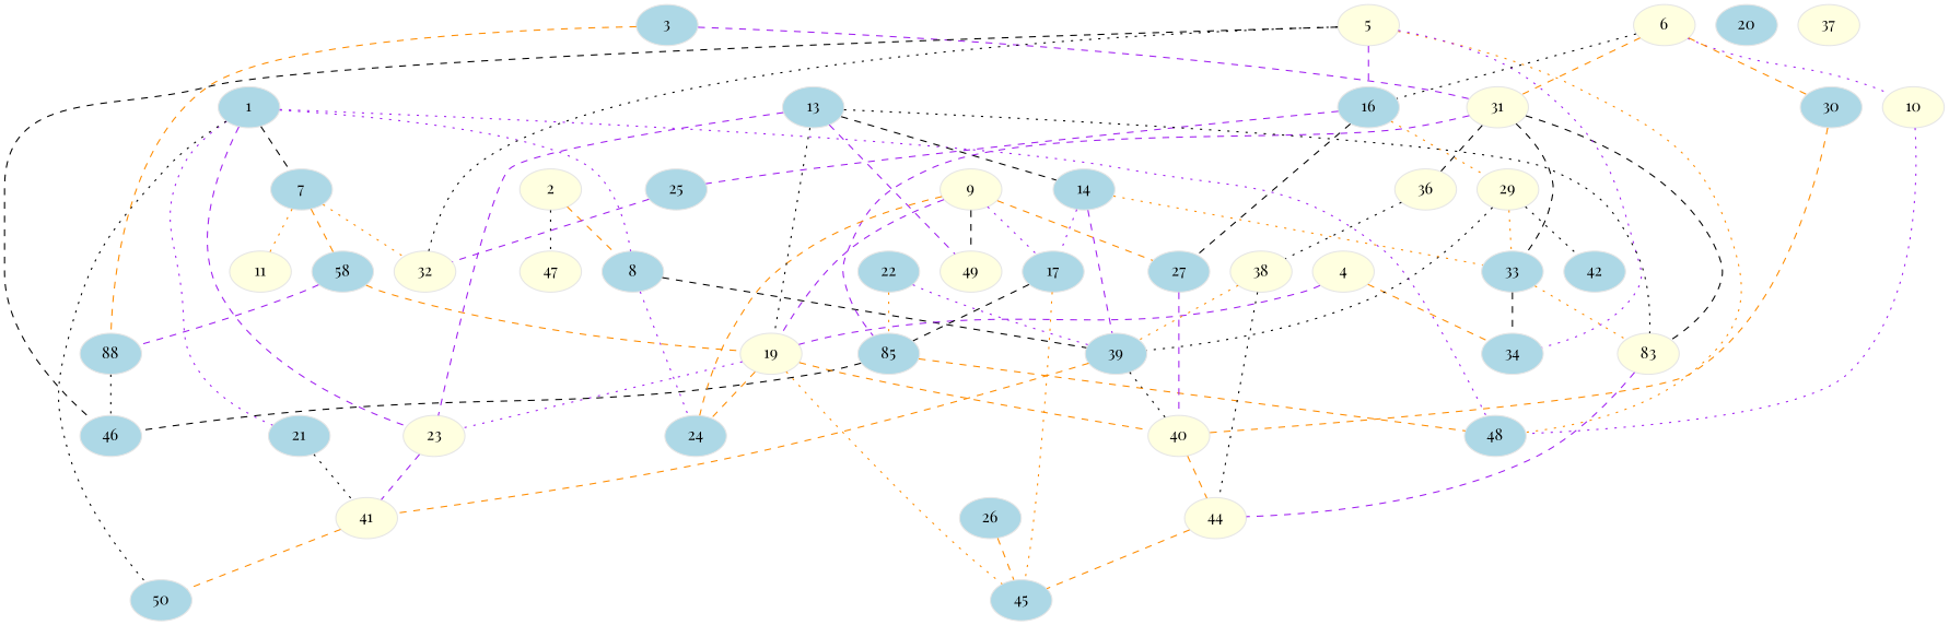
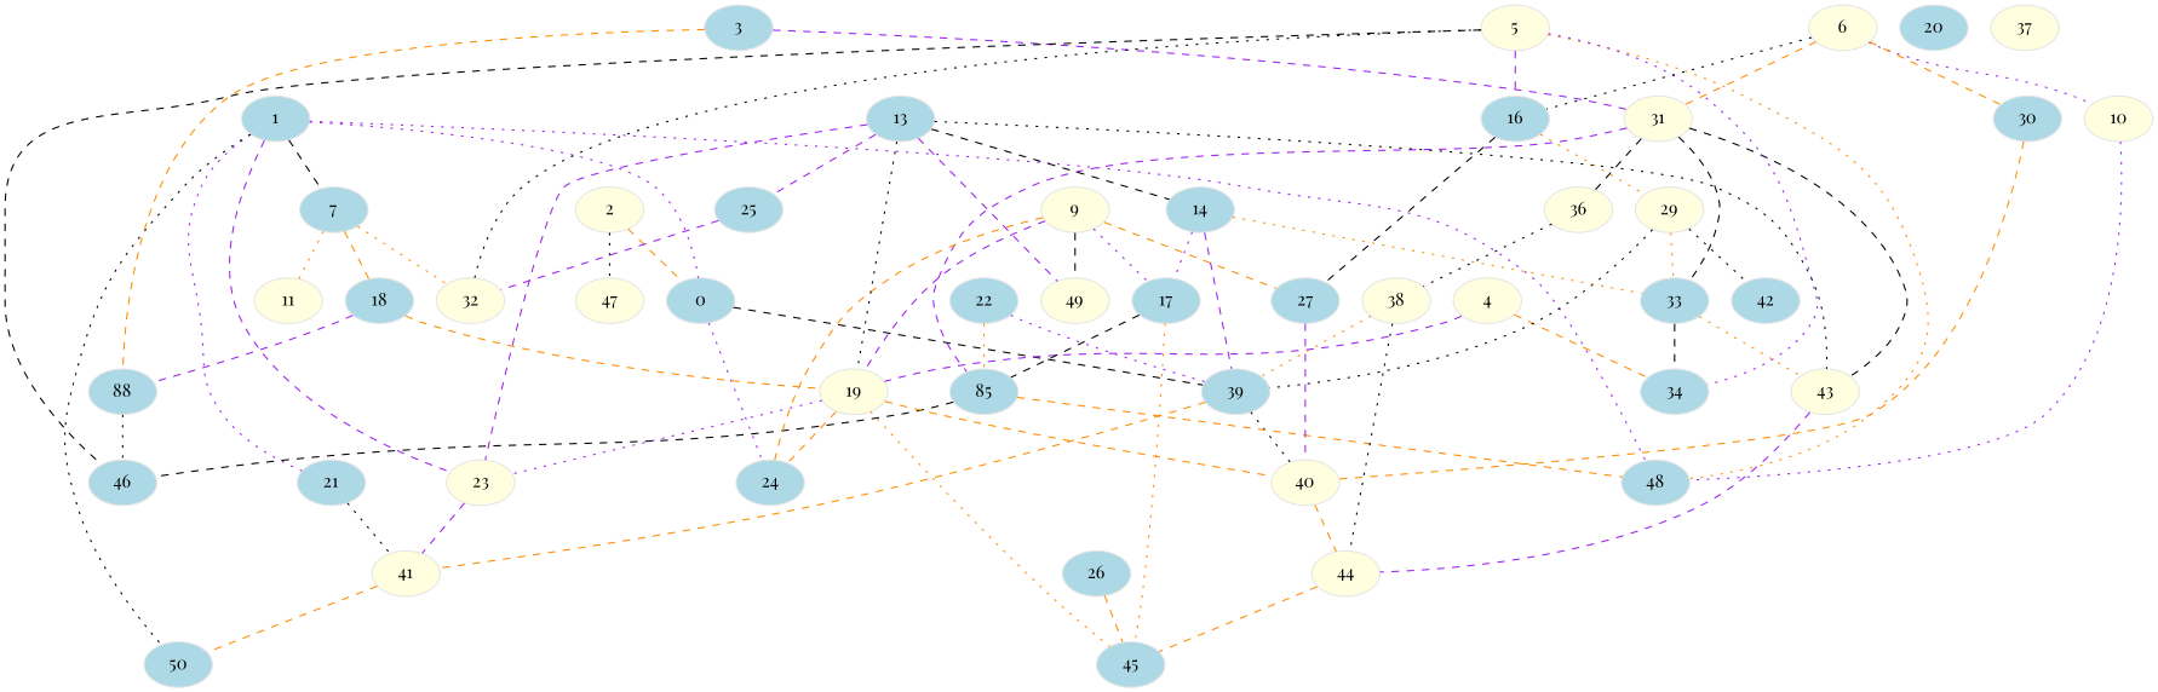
  graph {
    fontname="Playfair Display"
    node [color=gray90 fillcolor=lightblue fontname="Playfair Display" style=filled]
    edge [color=darkorange fontname="Playfair Display" style=dashed]
    1
    7
-   8
+   8 [label=0]
    21
    23 [fillcolor=lightyellow]
    48
    50
    32 [fillcolor=lightyellow]
    11 [fillcolor=lightyellow]
-   18 [label=58]
+   18
    24
    39
    41 [fillcolor=lightyellow]
    2 [fillcolor=lightyellow]
    47 [fillcolor=lightyellow]
    n16 [label=88]
    3
    31 [fillcolor=lightyellow]
    46
-   43 [fillcolor=lightyellow label=83]
+   43 [fillcolor=lightyellow]
    33
    n22 [label=85]
    36 [fillcolor=lightyellow]
    4 [fillcolor=lightyellow]
    19 [fillcolor=lightyellow]
    34
    45
    40 [fillcolor=lightyellow]
    5 [fillcolor=lightyellow]
    16
    27
    25
    29 [fillcolor=lightyellow]
    6 [fillcolor=lightyellow]
    10 [fillcolor=lightyellow]
    30
    9 [fillcolor=lightyellow]
    17
    49 [fillcolor=lightyellow]
    13
    14
    44 [fillcolor=lightyellow]
    42
    20
    22
    26
    38 [fillcolor=lightyellow]
    37 [fillcolor=lightyellow]
    1 -- 7 [color=black]
    1 -- 8 [color=purple style=dotted]
    1 -- 21 [color=purple style=dotted]
    1 -- 23 [color=purple]
    1 -- 48 [color=purple style=dotted]
    1 -- 50 [color=black style=dotted]
    7 -- 32 [style=dotted]
    7 -- 11 [style=dotted]
    7 -- 18
    8 -- 24 [color=purple style=dotted]
    8 -- 39 [color=black]
    21 -- 41 [color=black style=dotted]
    23 -- 41 [color=purple]
    18 -- n16 [color=purple]
    18 -- 19
    39 -- 41
    39 -- 40 [color=black style=dotted]
    41 -- 50
    2 -- 8
    2 -- 47 [color=black style=dotted]
    n16 -- 46 [color=black style=dotted]
    3 -- n16
    3 -- 31 [color=purple]
    31 -- 43 [color=black]
    31 -- 33 [color=black]
    31 -- n22 [color=purple]
    31 -- 36 [color=black]
    43 -- 44 [color=purple]
    33 -- 43 [style=dotted]
    33 -- 34 [color=black]
    n22 -- 48
    n22 -- 46 [color=black]
    36 -- 38 [color=black style=dotted]
    4 -- 19 [color=purple]
    4 -- 34
    19 -- 23 [color=purple style=dotted]
    19 -- 24
    19 -- 45 [style=dotted]
    19 -- 40
    40 -- 44
    5 -- 48 [style=dotted]
    5 -- 32 [color=black style=dotted]
    5 -- 46 [color=black]
    5 -- 34 [color=purple style=dotted]
    5 -- 16 [color=purple]
    16 -- 27 [color=black]
-   16 -- 25 [color=purple]
+   13 -- 25 [color=purple]
    16 -- 29 [style=dotted]
    27 -- 40 [color=purple]
    25 -- 32 [color=purple]
    29 -- 39 [color=black style=dotted]
    29 -- 33 [style=dotted]
    29 -- 42 [color=black style=dotted]
    6 -- 31
    6 -- 16 [color=black style=dotted]
    6 -- 10 [color=purple style=dotted]
    6 -- 30
    10 -- 48 [color=purple style=dotted]
    30 -- 40
    9 -- 24
    9 -- 19 [color=purple]
    9 -- 27
    9 -- 17 [color=purple style=dotted]
    9 -- 49 [color=black]
    17 -- n22 [color=black]
    17 -- 45 [style=dotted]
    13 -- 23 [color=purple]
    13 -- 43 [color=black style=dotted]
    13 -- 19 [color=black style=dotted]
    13 -- 49 [color=purple]
    13 -- 14 [color=black]
    14 -- 39 [color=purple]
    14 -- 33 [style=dotted]
    14 -- 17 [color=purple style=dotted]
    44 -- 45
    22 -- 39 [color=purple style=dotted]
    22 -- n22 [style=dotted]
    26 -- 45
    38 -- 39 [style=dotted]
    38 -- 44 [color=black style=dotted]
  }
